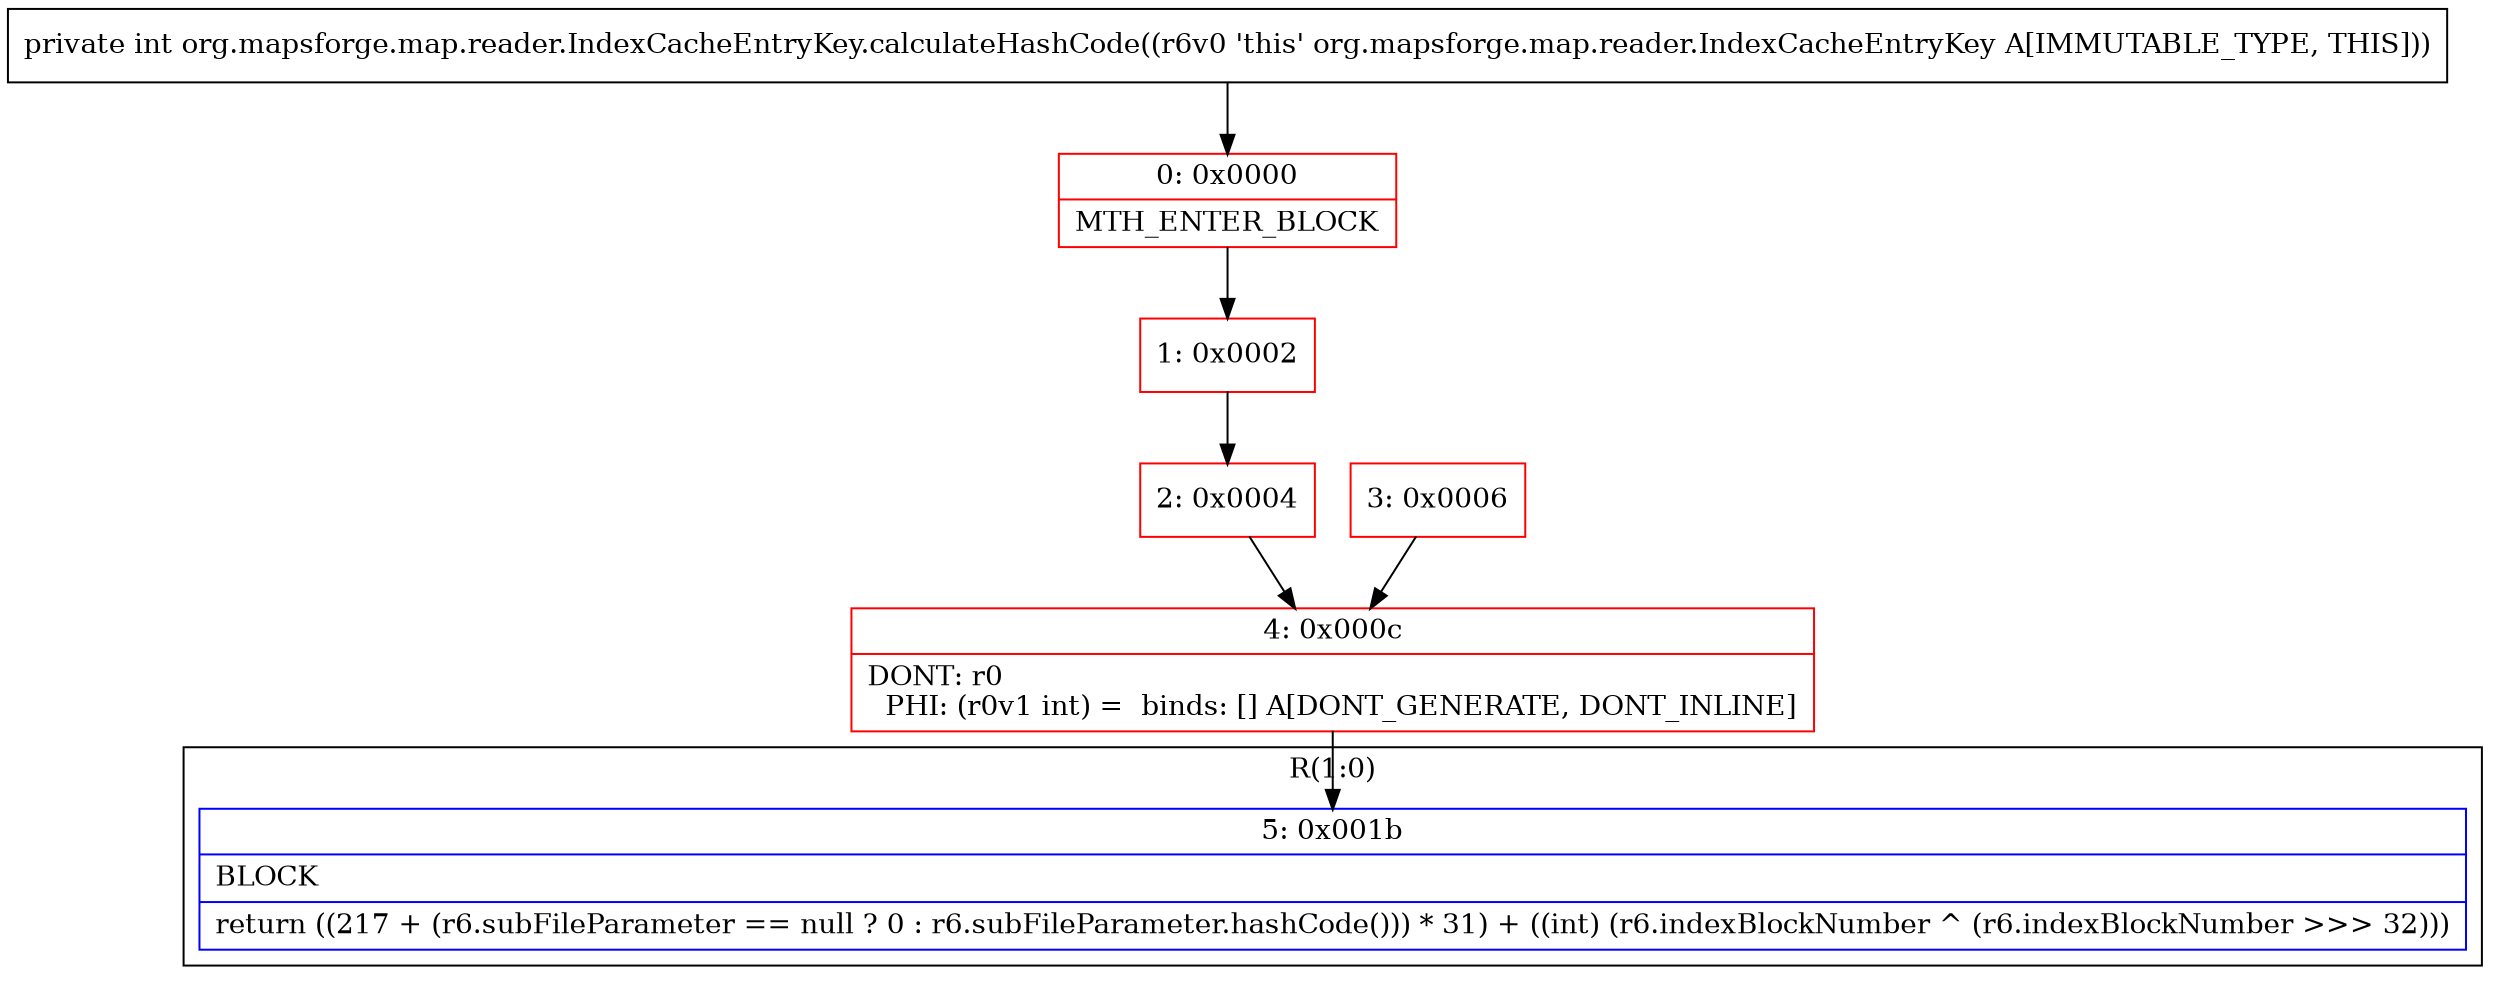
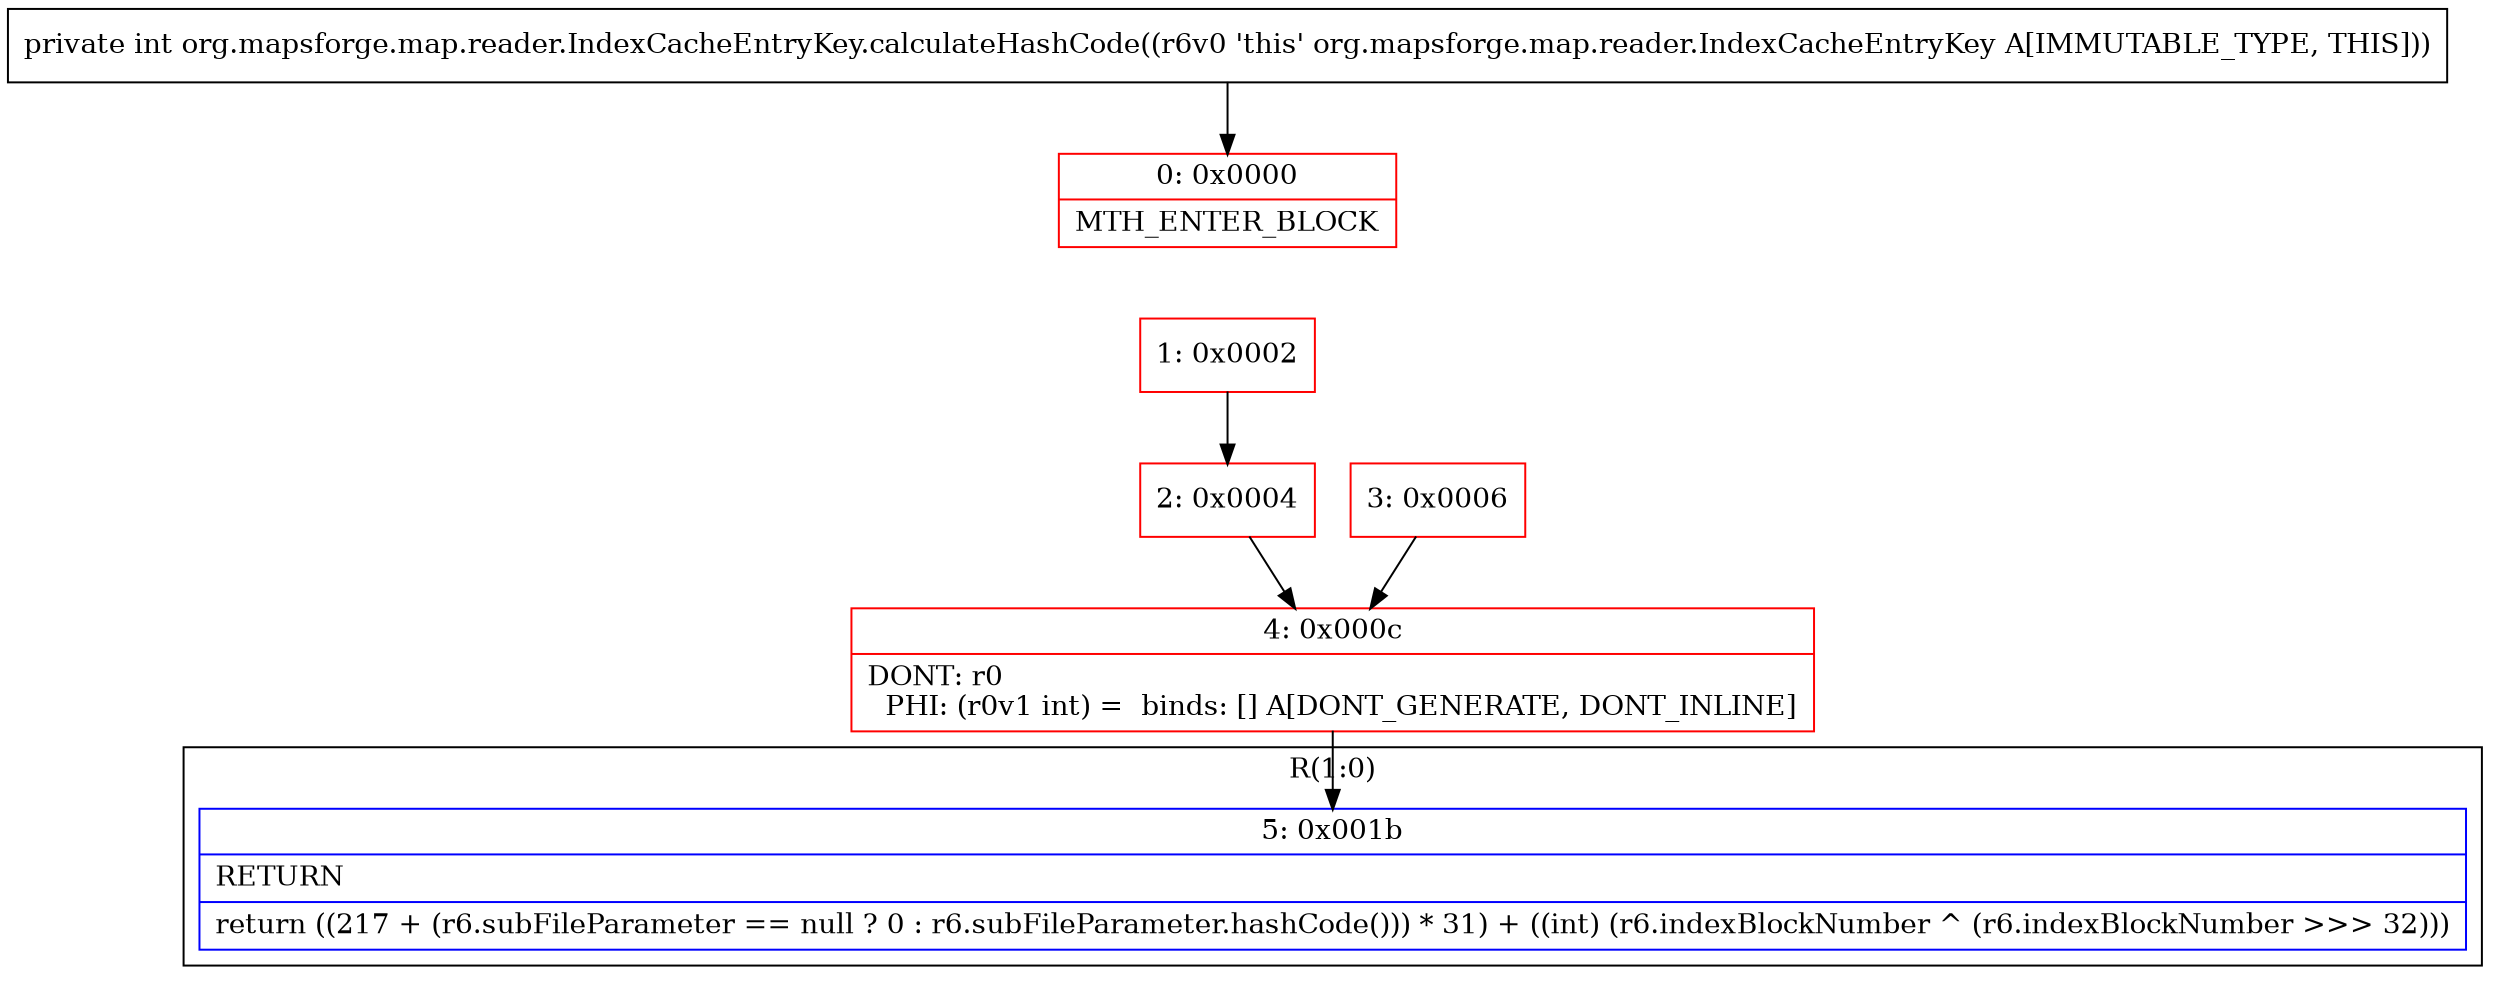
  digraph {
    node [color=red shape=record]
-   n1 [color=blue label="{5\:\ 0x001b|BLOCK\l|return ((217 + (r6.subFileParameter == null ? 0 : r6.subFileParameter.hashCode())) * 31) + ((int) (r6.indexBlockNumber ^ (r6.indexBlockNumber \>\>\> 32)))\l}"]
+   n1 [color=blue label="{5\:\ 0x001b|RETURN\l|return ((217 + (r6.subFileParameter == null ? 0 : r6.subFileParameter.hashCode())) * 31) + ((int) (r6.indexBlockNumber ^ (r6.indexBlockNumber \>\>\> 32)))\l}"]
    n2 [label="{0\:\ 0x0000|MTH_ENTER_BLOCK\l}"]
    n3 [label="{1\:\ 0x0002}"]
    n4 [label="{2\:\ 0x0004}"]
    n5 [label="{4\:\ 0x000c|DONT: r0 \l  PHI: (r0v1 int) =  binds: [] A[DONT_GENERATE, DONT_INLINE]\l}"]
    n6 [label="{3\:\ 0x0006}"]
    n7 [label="{private int org.mapsforge.map.reader.IndexCacheEntryKey.calculateHashCode((r6v0 'this' org.mapsforge.map.reader.IndexCacheEntryKey A[IMMUTABLE_TYPE, THIS])) }" color=""]
    subgraph cluster_1 {
      label="R(1:0)"
      n1
    }
-   n2 -> n3
    n3 -> n4
    n4 -> n5
    n5 -> n1
    n6 -> n5
    n7 -> n2
  }
